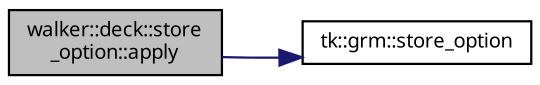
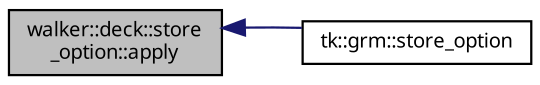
  digraph {
    rankdir=LR
    node [color=black fontname="sans-serif" fontsize=9 shape=record]
    n1 [fillcolor=grey75 fontcolor=black height=0.2 label="walker::deck::store\l_option::apply" style=filled width=0.4]
    n2 [height=0.2 label="tk::grm::store_option" width=0.4]
-   n1 -> n2 [color=midnightblue fontname="sans-serif" fontsize=9 labelfontname="sans-serif" labelfontsize=9 style=solid]
+   n2 -> n1 [color=midnightblue fontname="sans-serif" fontsize=9 labelfontname="sans-serif" labelfontsize=9 style=solid]
  }
